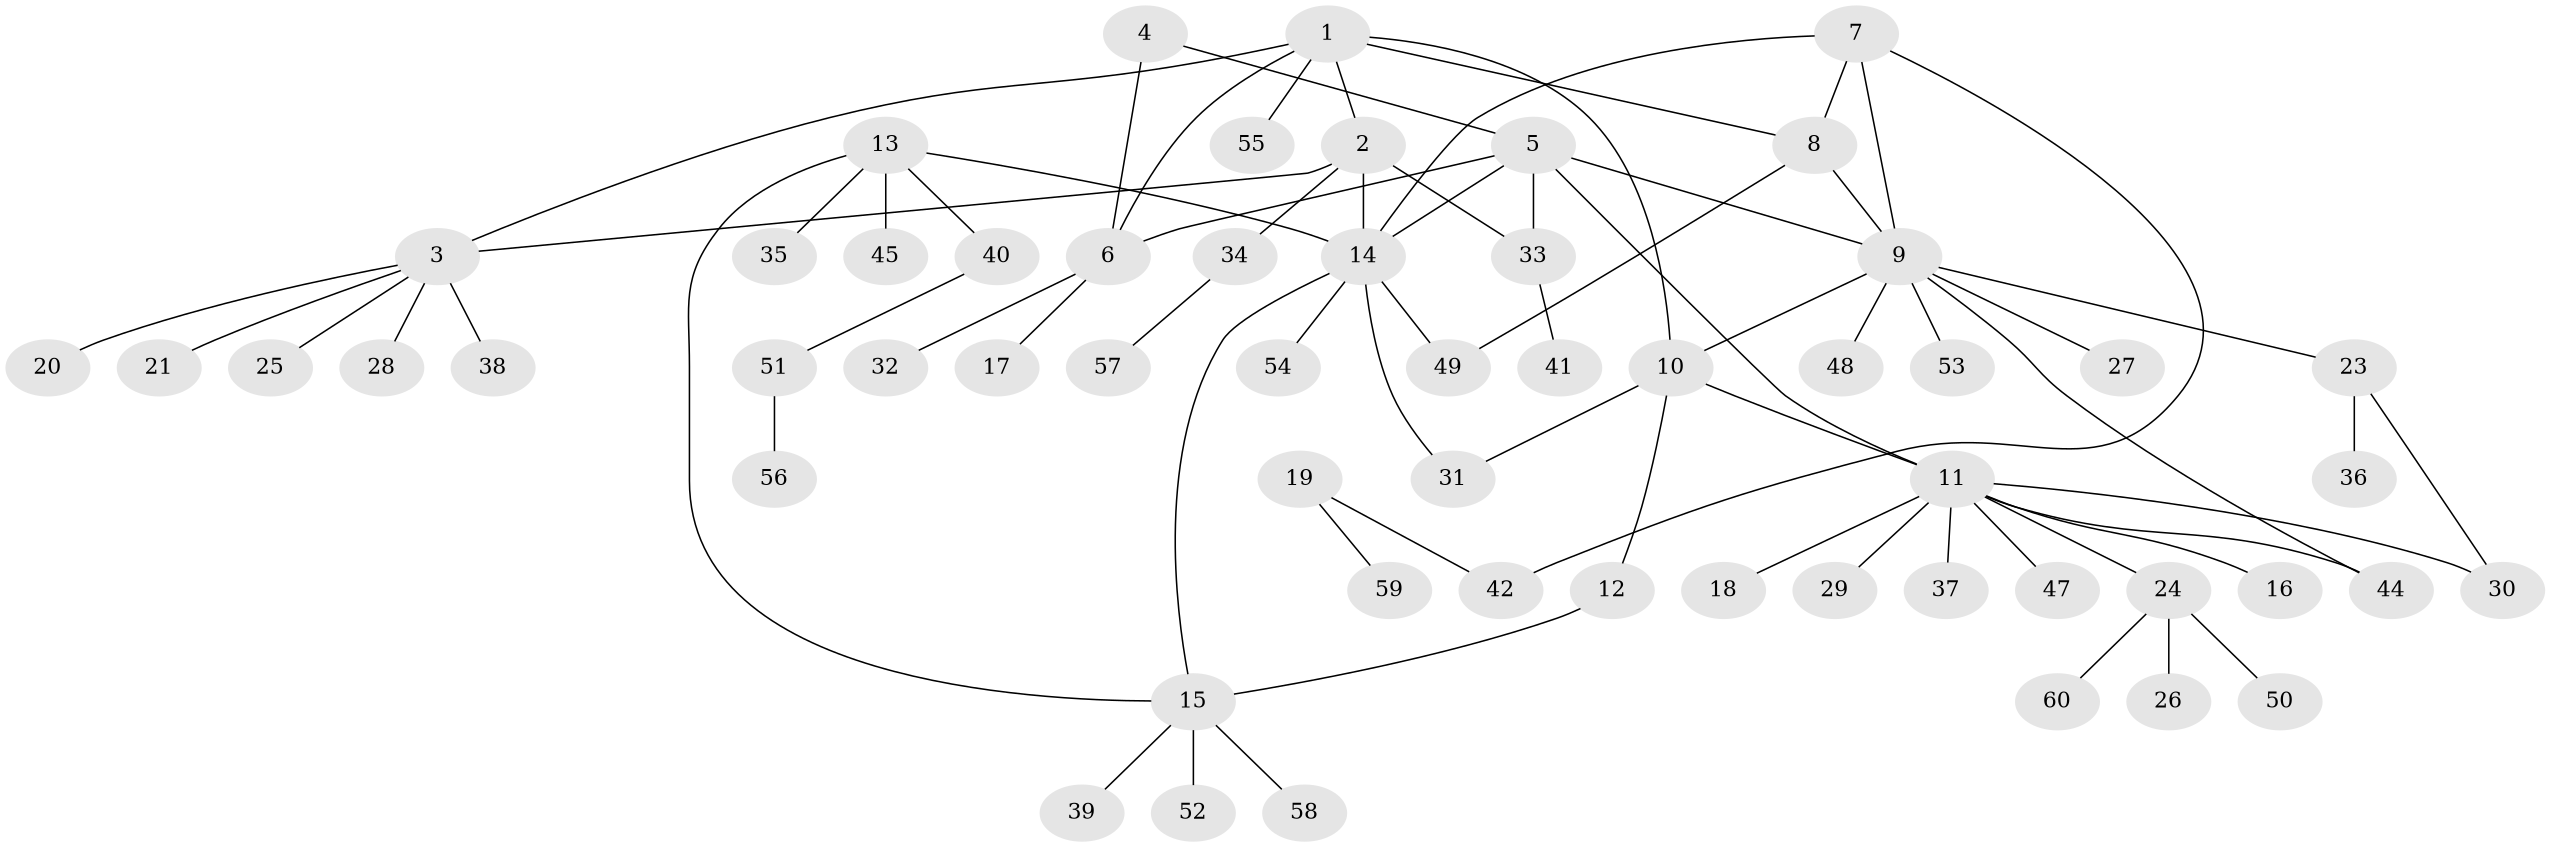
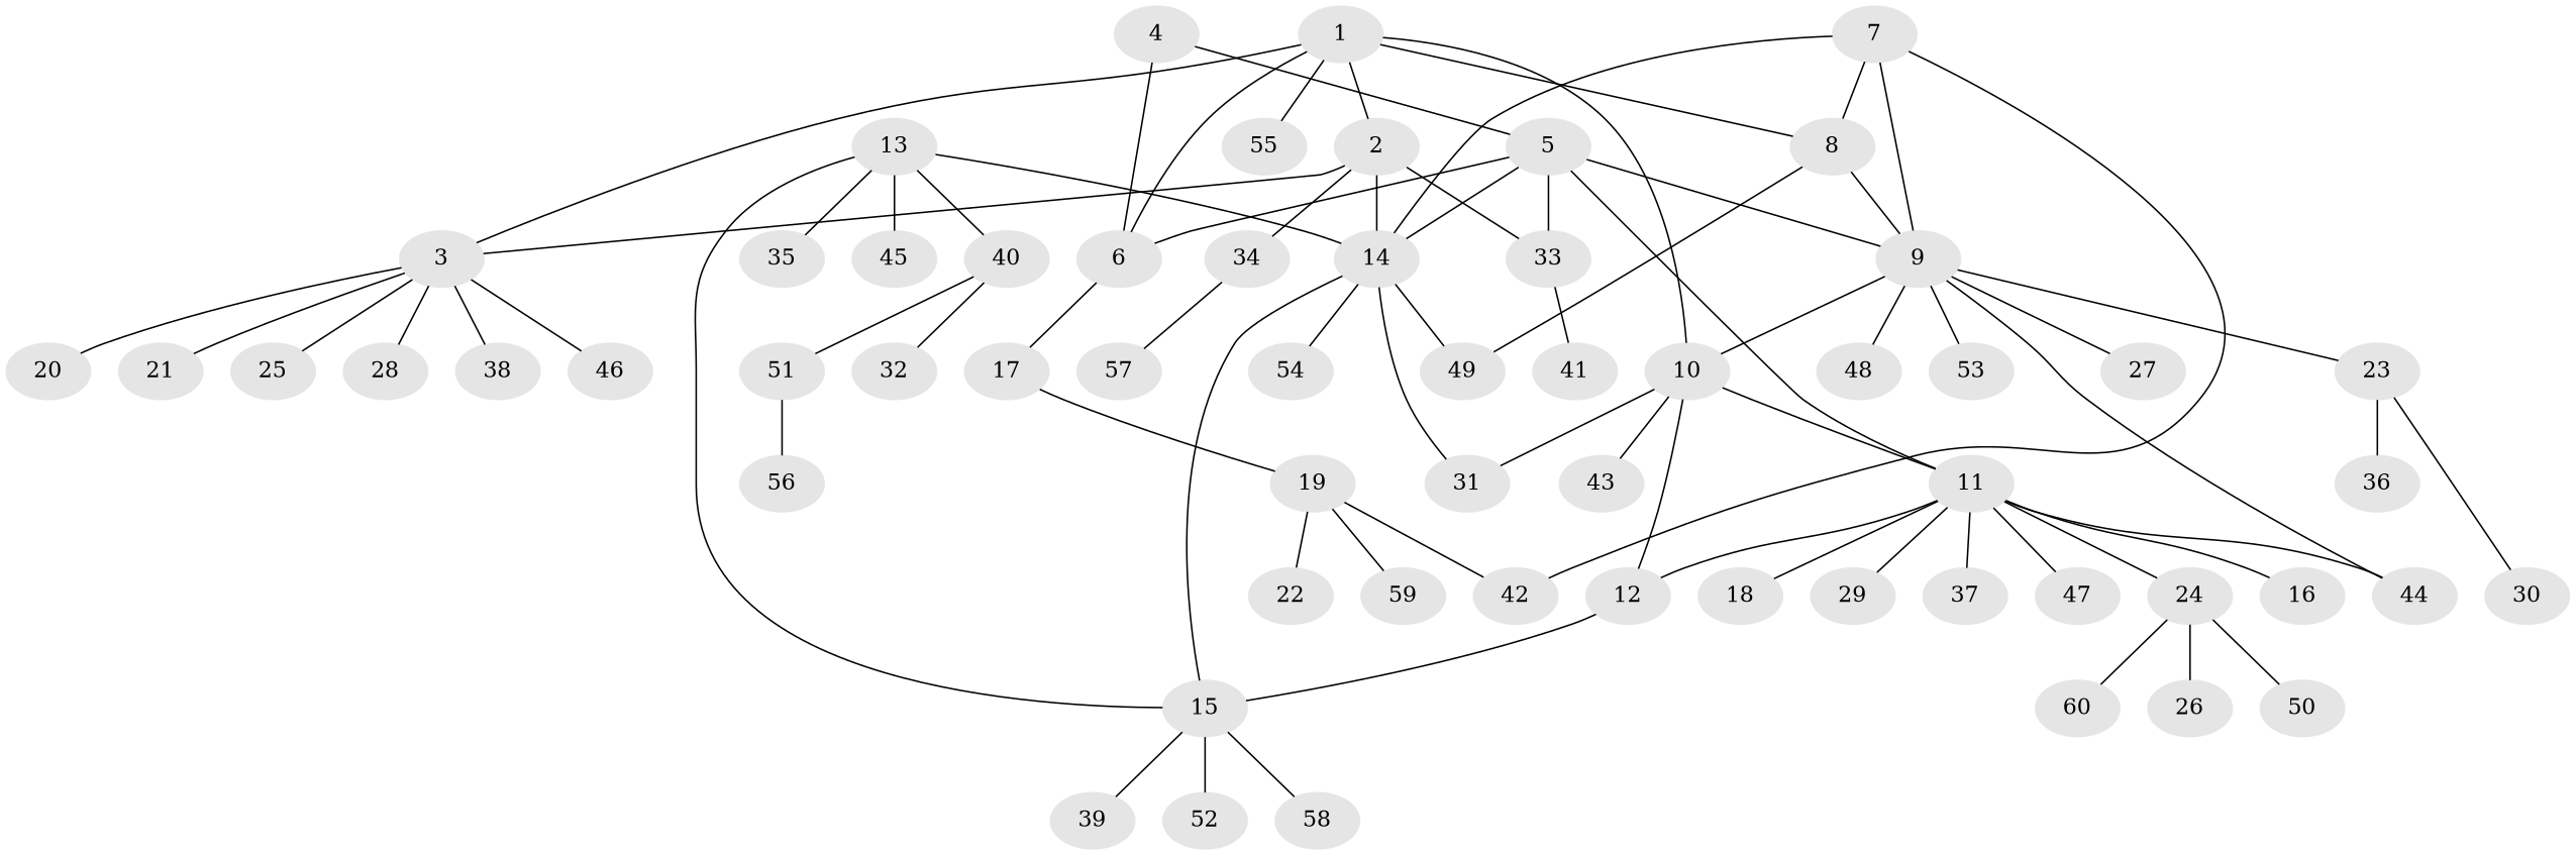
  graph {
    node [color=gray90 style=filled]
    1
    2
    3
    6
    8
    10
    55
    14
    33
    34
    20
    21
    25
    28
    38
+   46
    17
    32
    9
    49
    11
    12
    31
+   43
    15
    54
    41
    57
    4
    5
    23
    27
    44
    48
    53
    16
    18
    24
    29
    37
    47
    19
    7
    42
    30
    36
    26
    50
    60
    39
    52
    58
    13
    35
    40
    45
    51
+   22
    59
    56
    1 -- 2
    1 -- 3
    1 -- 6
    1 -- 8
    1 -- 10
    1 -- 55
    2 -- 3
    2 -- 14
    2 -- 33
    2 -- 34
    3 -- 20
    3 -- 21
    3 -- 25
    3 -- 28
    3 -- 38
+   3 -- 46
    6 -- 17
-   6 -- 32
+   40 -- 32
    8 -- 9
    8 -- 49
    10 -- 11
    10 -- 12
    10 -- 31
+   10 -- 43
    14 -- 49
    14 -- 31
    14 -- 15
    14 -- 54
    33 -- 41
    34 -- 57
+   17 -- 19
    9 -- 10
    9 -- 23
    9 -- 27
    9 -- 44
    9 -- 48
    9 -- 53
-   11 -- 30
+   11 -- 12
    11 -- 44
    11 -- 16
    11 -- 18
    11 -- 24
    11 -- 29
    11 -- 37
    11 -- 47
    12 -- 15
    15 -- 39
    15 -- 52
    15 -- 58
    4 -- 6
    4 -- 5
    5 -- 6
    5 -- 14
    5 -- 33
    5 -- 9
    5 -- 11
    23 -- 30
    23 -- 36
    24 -- 26
    24 -- 50
    24 -- 60
    19 -- 42
+   19 -- 22
    19 -- 59
    7 -- 8
    7 -- 14
    7 -- 9
    7 -- 42
    13 -- 14
    13 -- 15
    13 -- 35
    13 -- 40
    13 -- 45
    40 -- 51
    51 -- 56
  }
